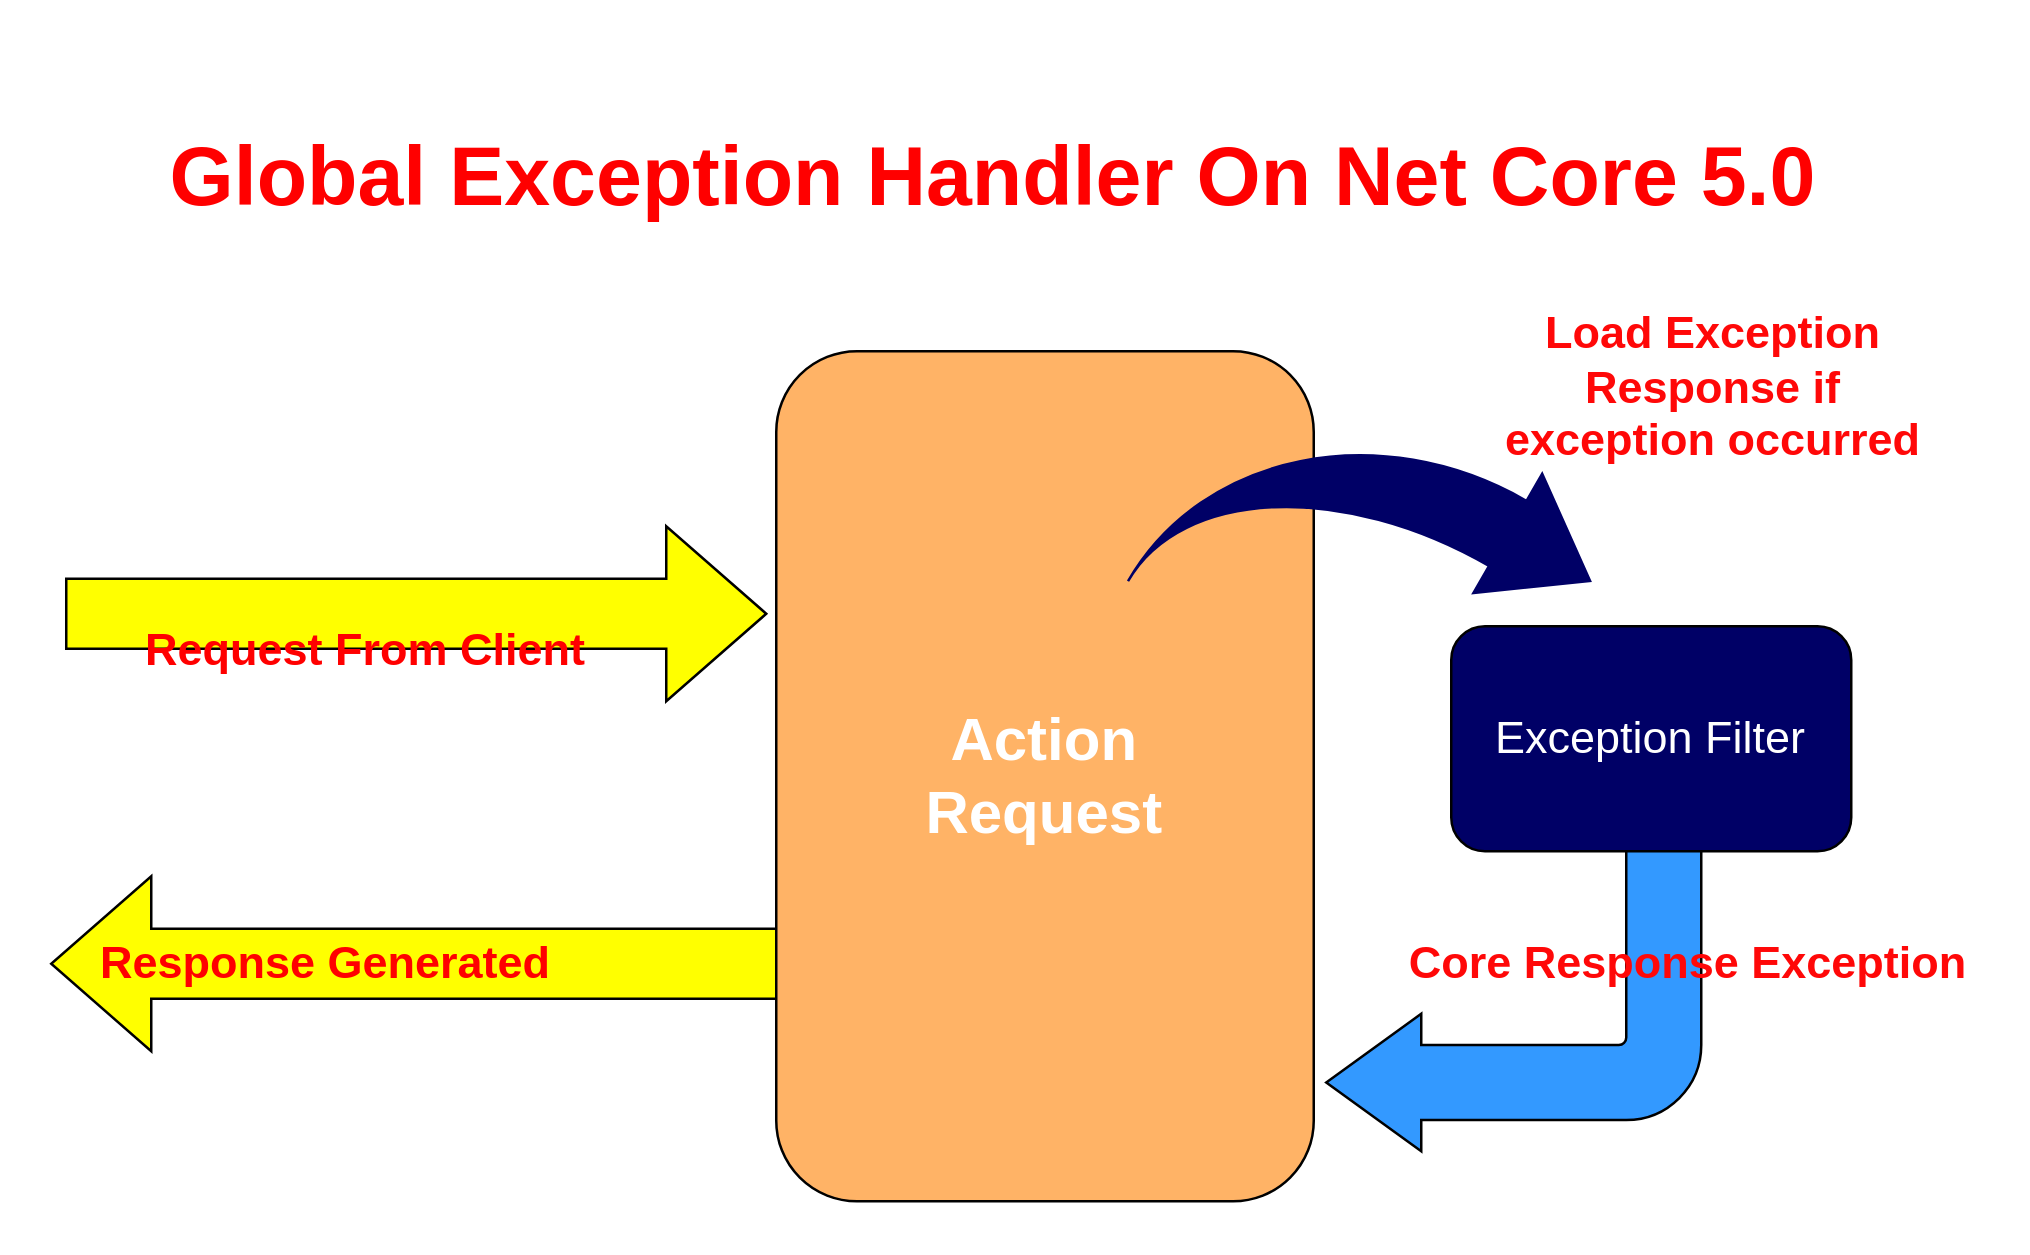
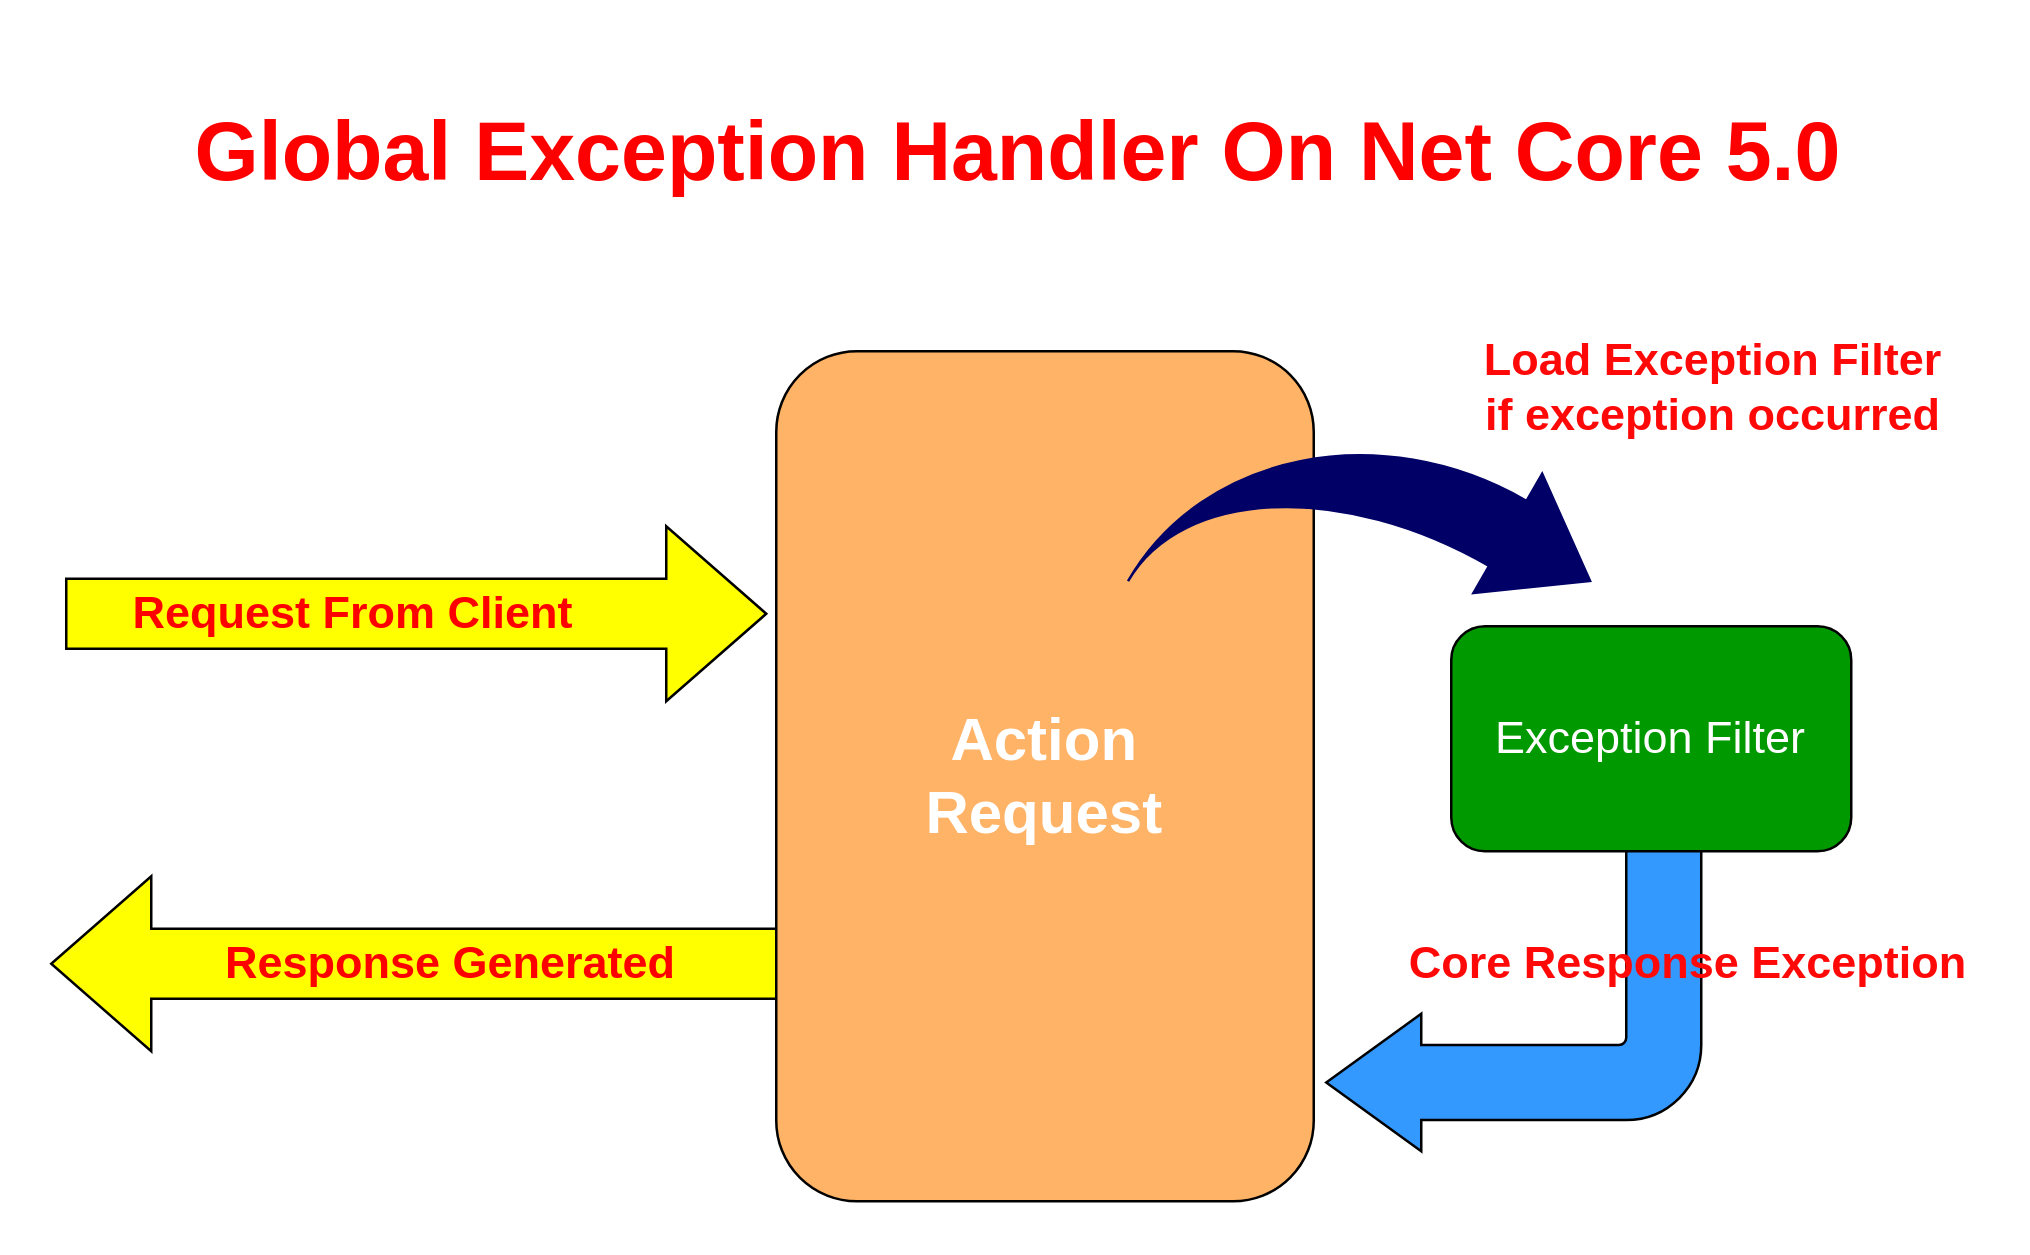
  <mxCell id="0" />
  <mxCell id="1" parent="0" />
- <mxCell id="2" value="Global Exception Handler On Net Core 5.0" style="text;html=1;strokeColor=none;fillColor=none;align=center;verticalAlign=middle;whiteSpace=wrap;rounded=0;fontSize=33;fontStyle=1;fontColor=#FF0000;" vertex="1" parent="1"><mxGeometry x="52.5" y="20" width="687.5" height="100" as="geometry" /></mxCell>
+ <mxCell id="2" value="Global Exception Handler On Net Core 5.0" style="text;html=1;strokeColor=none;fillColor=none;align=center;verticalAlign=middle;whiteSpace=wrap;rounded=0;fontSize=33;fontStyle=1;fontColor=#FF0000;" vertex="1" parent="1"><mxGeometry x="62.5" y="10" width="687.5" height="100" as="geometry" /></mxCell>
  <mxCell id="3" value="" style="verticalLabelPosition=bottom;verticalAlign=top;html=1;strokeWidth=1;shape=mxgraph.arrows2.arrow;dy=0.6;dx=40;notch=0;fontSize=18;fontColor=#FF0000;fillColor=#FFFF00;" vertex="1" parent="1"><mxGeometry x="26" y="210" width="280" height="70" as="geometry" /></mxCell>
- <mxCell id="4" value="Request From Client" style="text;html=1;strokeColor=none;fillColor=none;align=center;verticalAlign=middle;whiteSpace=wrap;rounded=0;fontSize=18;fontColor=#FF0000;fontStyle=1" vertex="1" parent="1"><mxGeometry x="46" y="245" width="200" height="30" as="geometry" /></mxCell>
+ <mxCell id="4" value="Request From Client" style="text;html=1;strokeColor=none;fillColor=none;align=center;verticalAlign=middle;whiteSpace=wrap;rounded=0;fontSize=18;fontColor=#FF0000;fontStyle=1" vertex="1" parent="1"><mxGeometry x="41" y="230" width="200" height="30" as="geometry" /></mxCell>
  <mxCell id="5" value="" style="verticalLabelPosition=bottom;verticalAlign=top;html=1;strokeWidth=1;shape=mxgraph.arrows2.arrow;dy=0.6;dx=40;notch=0;fontSize=18;fontColor=#FF0000;fillColor=#FFFF00;rotation=-180;" vertex="1" parent="1"><mxGeometry x="20" y="350" width="290" height="70" as="geometry" /></mxCell>
- <mxCell id="6" value="Response Generated" style="text;html=1;strokeColor=none;fillColor=none;align=center;verticalAlign=middle;whiteSpace=wrap;rounded=0;fontSize=18;fontColor=#FF0000;fontStyle=1" vertex="1" parent="1"><mxGeometry x="30" y="370" width="200" height="30" as="geometry" /></mxCell>
+ <mxCell id="6" value="Response Generated" style="text;html=1;strokeColor=none;fillColor=none;align=center;verticalAlign=middle;whiteSpace=wrap;rounded=0;fontSize=18;fontColor=#FF0000;fontStyle=1" vertex="1" parent="1"><mxGeometry x="80" y="370" width="200" height="30" as="geometry" /></mxCell>
  <mxCell id="7" value="Action&lt;br style=&quot;font-size: 24px;&quot;&gt;Request" style="rounded=1;whiteSpace=wrap;html=1;fontSize=24;fontColor=#FFFFFF;strokeWidth=1;fillColor=#FFB366;fontStyle=1" vertex="1" parent="1"><mxGeometry x="310" y="140" width="215" height="340" as="geometry" /></mxCell>
  <mxCell id="8" value="" style="html=1;shadow=0;dashed=0;align=center;verticalAlign=middle;shape=mxgraph.arrows2.jumpInArrow;dy=15;dx=38;arrowHead=55;fontSize=33;fontColor=#FFFFFF;strokeColor=#000066;strokeWidth=1;fillColor=#000066;rotation=30;" vertex="1" parent="1"><mxGeometry x="470" y="160" width="160" height="120" as="geometry" /></mxCell>
- <mxCell id="9" value="Exception Filter" style="rounded=1;whiteSpace=wrap;html=1;fontSize=18;fontColor=#FFFFFF;strokeColor=default;strokeWidth=1;fillColor=#000066;" vertex="1" parent="1"><mxGeometry x="580" y="250" width="160" height="90" as="geometry" /></mxCell>
- <mxCell id="10" value="Load Exception Response if exception occurred" style="text;html=1;strokeColor=none;fillColor=none;align=center;verticalAlign=middle;whiteSpace=wrap;rounded=0;fontSize=18;fontColor=#FF0808;fontStyle=1" vertex="1" parent="1"><mxGeometry x="590" y="120" width="190" height="70" as="geometry" /></mxCell>
+ <mxCell id="9" value="Exception Filter" style="rounded=1;whiteSpace=wrap;html=1;fontSize=18;fontColor=#FFFFFF;strokeColor=default;strokeWidth=1;fillColor=#009900;" vertex="1" parent="1"><mxGeometry x="580" y="250" width="160" height="90" as="geometry" /></mxCell>
+ <mxCell id="10" value="Load Exception Filter if exception occurred" style="text;html=1;strokeColor=none;fillColor=none;align=center;verticalAlign=middle;whiteSpace=wrap;rounded=0;fontSize=18;fontColor=#FF0808;fontStyle=1" vertex="1" parent="1"><mxGeometry x="590" y="120" width="190" height="70" as="geometry" /></mxCell>
  <mxCell id="11" value="" style="html=1;shadow=0;dashed=0;align=center;verticalAlign=middle;shape=mxgraph.arrows2.bendArrow;dy=15;dx=38;notch=0;arrowHead=55;rounded=1;fontSize=18;fontColor=#FF0808;strokeColor=default;strokeWidth=1;fillColor=#3399FF;rotation=-180;" vertex="1" parent="1"><mxGeometry x="530" y="340" width="150" height="120" as="geometry" /></mxCell>
  <mxCell id="12" value="Core Response Exception" style="text;html=1;strokeColor=none;fillColor=none;align=center;verticalAlign=middle;whiteSpace=wrap;rounded=0;fontSize=18;fontColor=#FF0808;fontStyle=1" vertex="1" parent="1"><mxGeometry x="560" y="350" width="230" height="70" as="geometry" /></mxCell>
